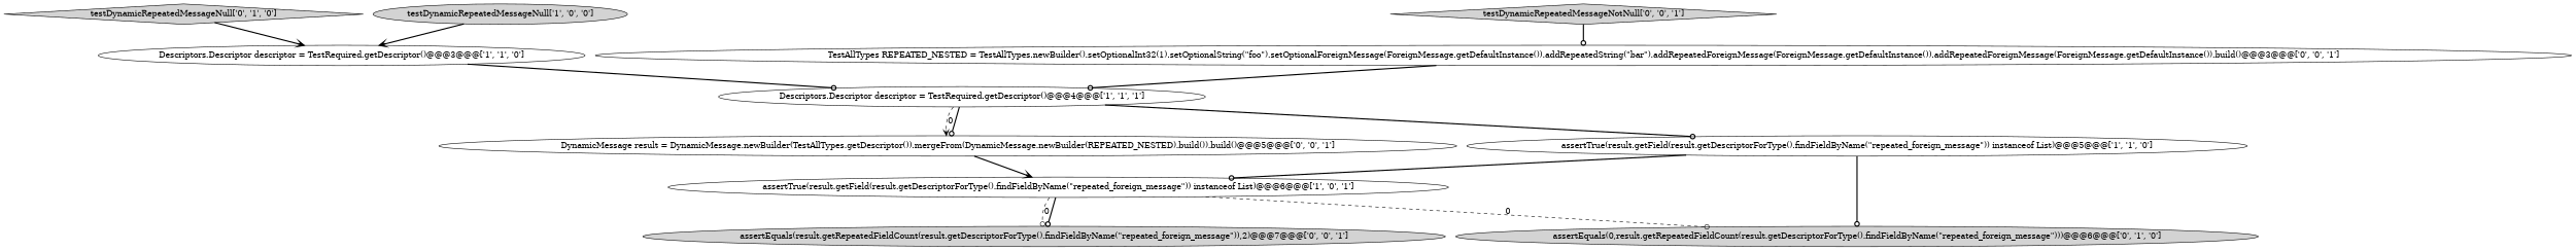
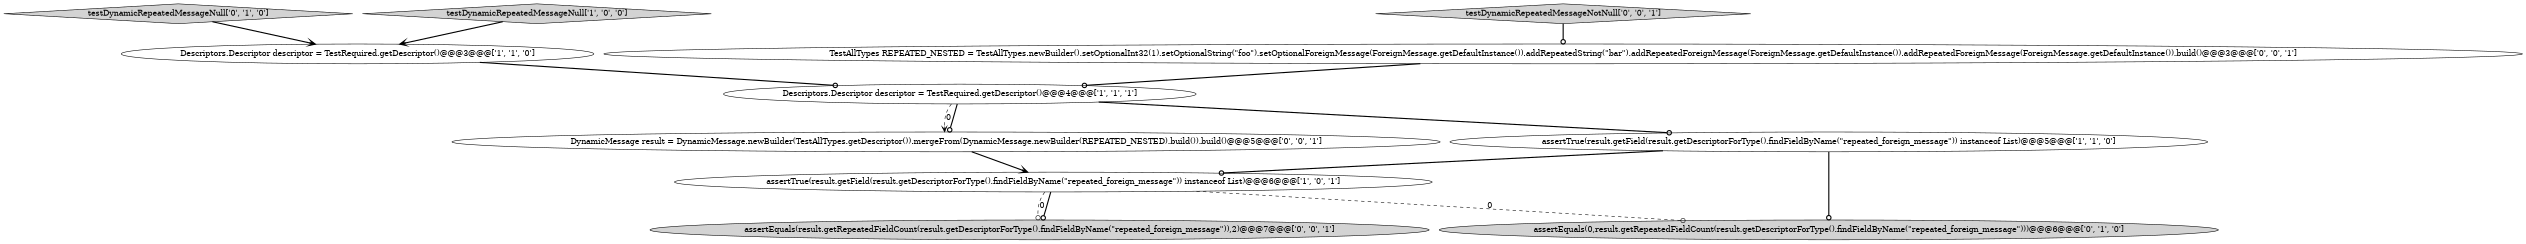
  digraph {
    node [fillcolor=white shape=ellipse style=filled]
    edge [style=bold arrowhead=odot]
    n1 [fillcolor=lightgray label="testDynamicRepeatedMessageNull['0', '1', '0']" shape=diamond]
    n2 [label="Descriptors.Descriptor descriptor = TestRequired.getDescriptor()@@@3@@@['1', '1', '0']"]
-   n3 [fillcolor=lightgray label="testDynamicRepeatedMessageNull['1', '0', '0']"]
+   n3 [fillcolor=lightgray label="testDynamicRepeatedMessageNull['1', '0', '0']" shape=diamond]
    n4 [fillcolor=lightgray label="testDynamicRepeatedMessageNotNull['0', '0', '1']" shape=diamond]
    n5 [label="TestAllTypes REPEATED_NESTED = TestAllTypes.newBuilder().setOptionalInt32(1).setOptionalString(\"foo\").setOptionalForeignMessage(ForeignMessage.getDefaultInstance()).addRepeatedString(\"bar\").addRepeatedForeignMessage(ForeignMessage.getDefaultInstance()).addRepeatedForeignMessage(ForeignMessage.getDefaultInstance()).build()@@@3@@@['0', '0', '1']"]
    n6 [label="Descriptors.Descriptor descriptor = TestRequired.getDescriptor()@@@4@@@['1', '1', '1']"]
    n7 [label="DynamicMessage result = DynamicMessage.newBuilder(TestAllTypes.getDescriptor()).mergeFrom(DynamicMessage.newBuilder(REPEATED_NESTED).build()).build()@@@5@@@['0', '0', '1']"]
    n8 [label="assertTrue(result.getField(result.getDescriptorForType().findFieldByName(\"repeated_foreign_message\")) instanceof List)@@@5@@@['1', '1', '0']"]
    n9 [fillcolor=lightgray label="assertEquals(result.getRepeatedFieldCount(result.getDescriptorForType().findFieldByName(\"repeated_foreign_message\")),2)@@@7@@@['0', '0', '1']"]
    n10 [label="assertTrue(result.getField(result.getDescriptorForType().findFieldByName(\"repeated_foreign_message\")) instanceof List)@@@6@@@['1', '0', '1']"]
    n11 [fillcolor=lightgray label="assertEquals(0,result.getRepeatedFieldCount(result.getDescriptorForType().findFieldByName(\"repeated_foreign_message\")))@@@6@@@['0', '1', '0']"]
    n1 -> n2 [arrowhead=vee]
    n2 -> n6
    n3 -> n2 [arrowhead=vee]
    n4 -> n5
    n5 -> n6
    n6 -> n7
    n6 -> n7 [label=0 style=dashed arrowhead=vee]
    n6 -> n8
    n7 -> n10 [arrowhead=vee]
    n8 -> n10
    n8 -> n11
    n10 -> n9
    n10 -> n9 [label=0 style=dashed]
    n10 -> n11 [label=0 style=dashed]
  }
